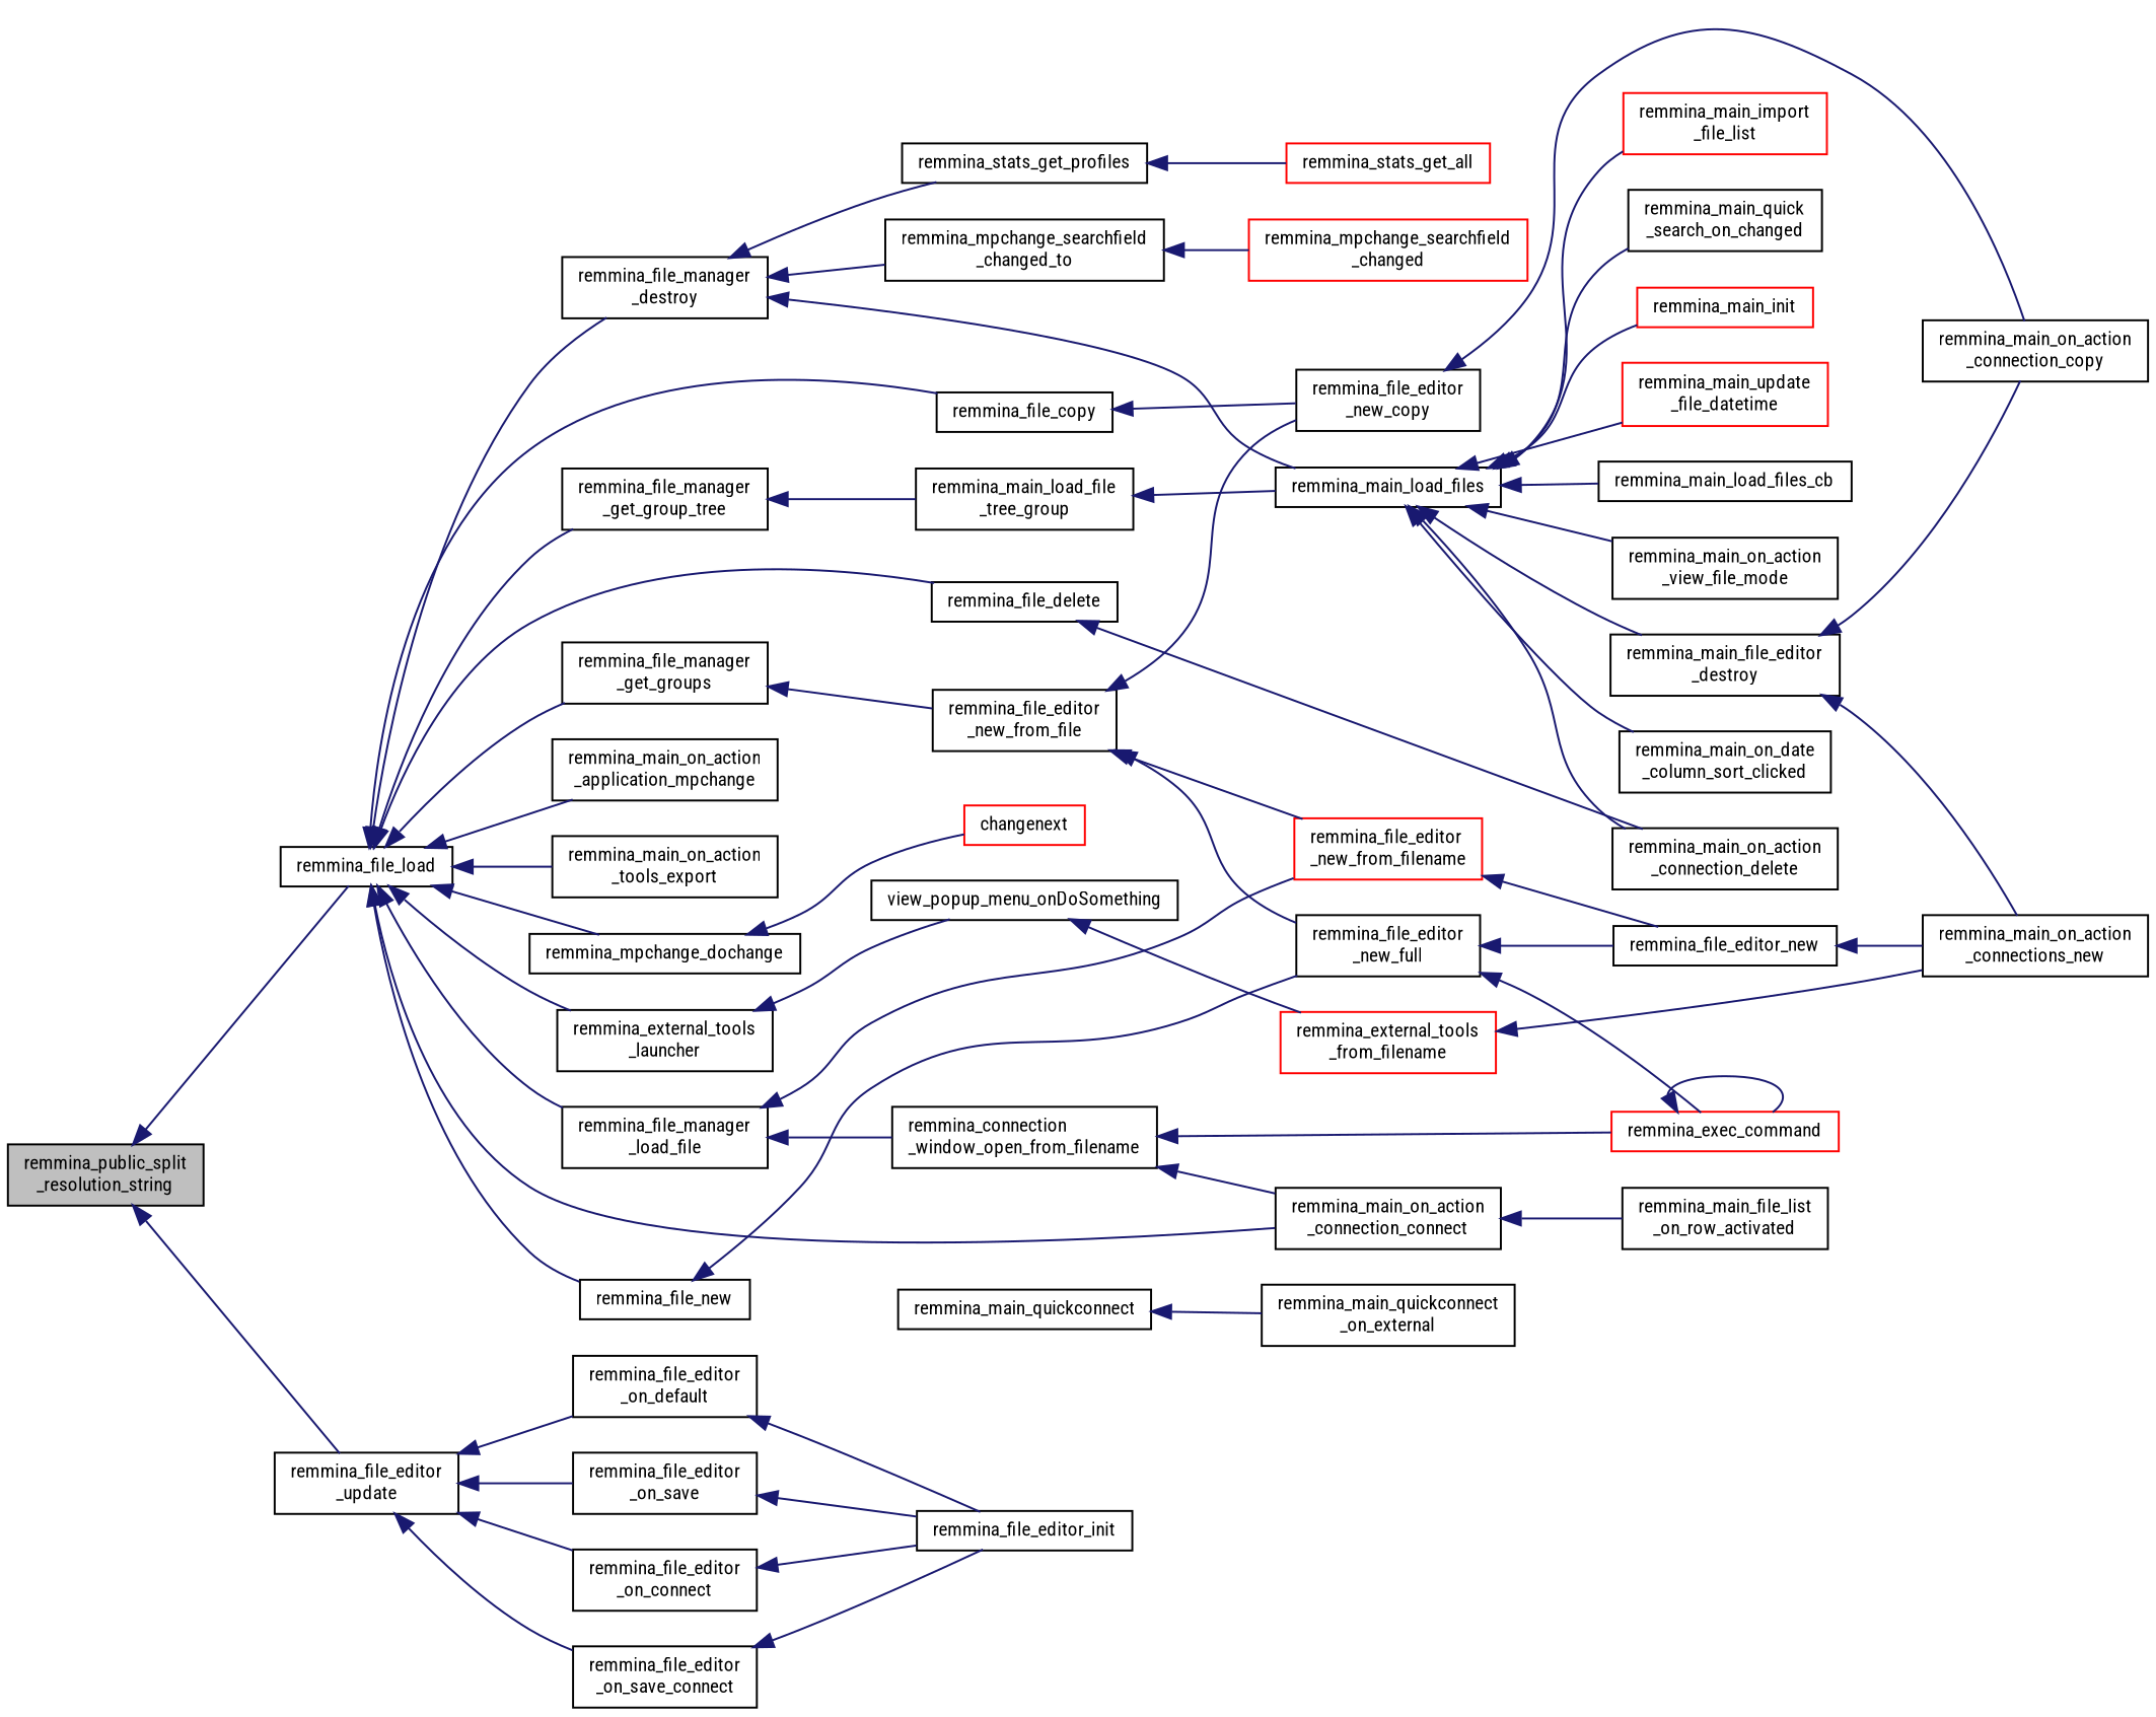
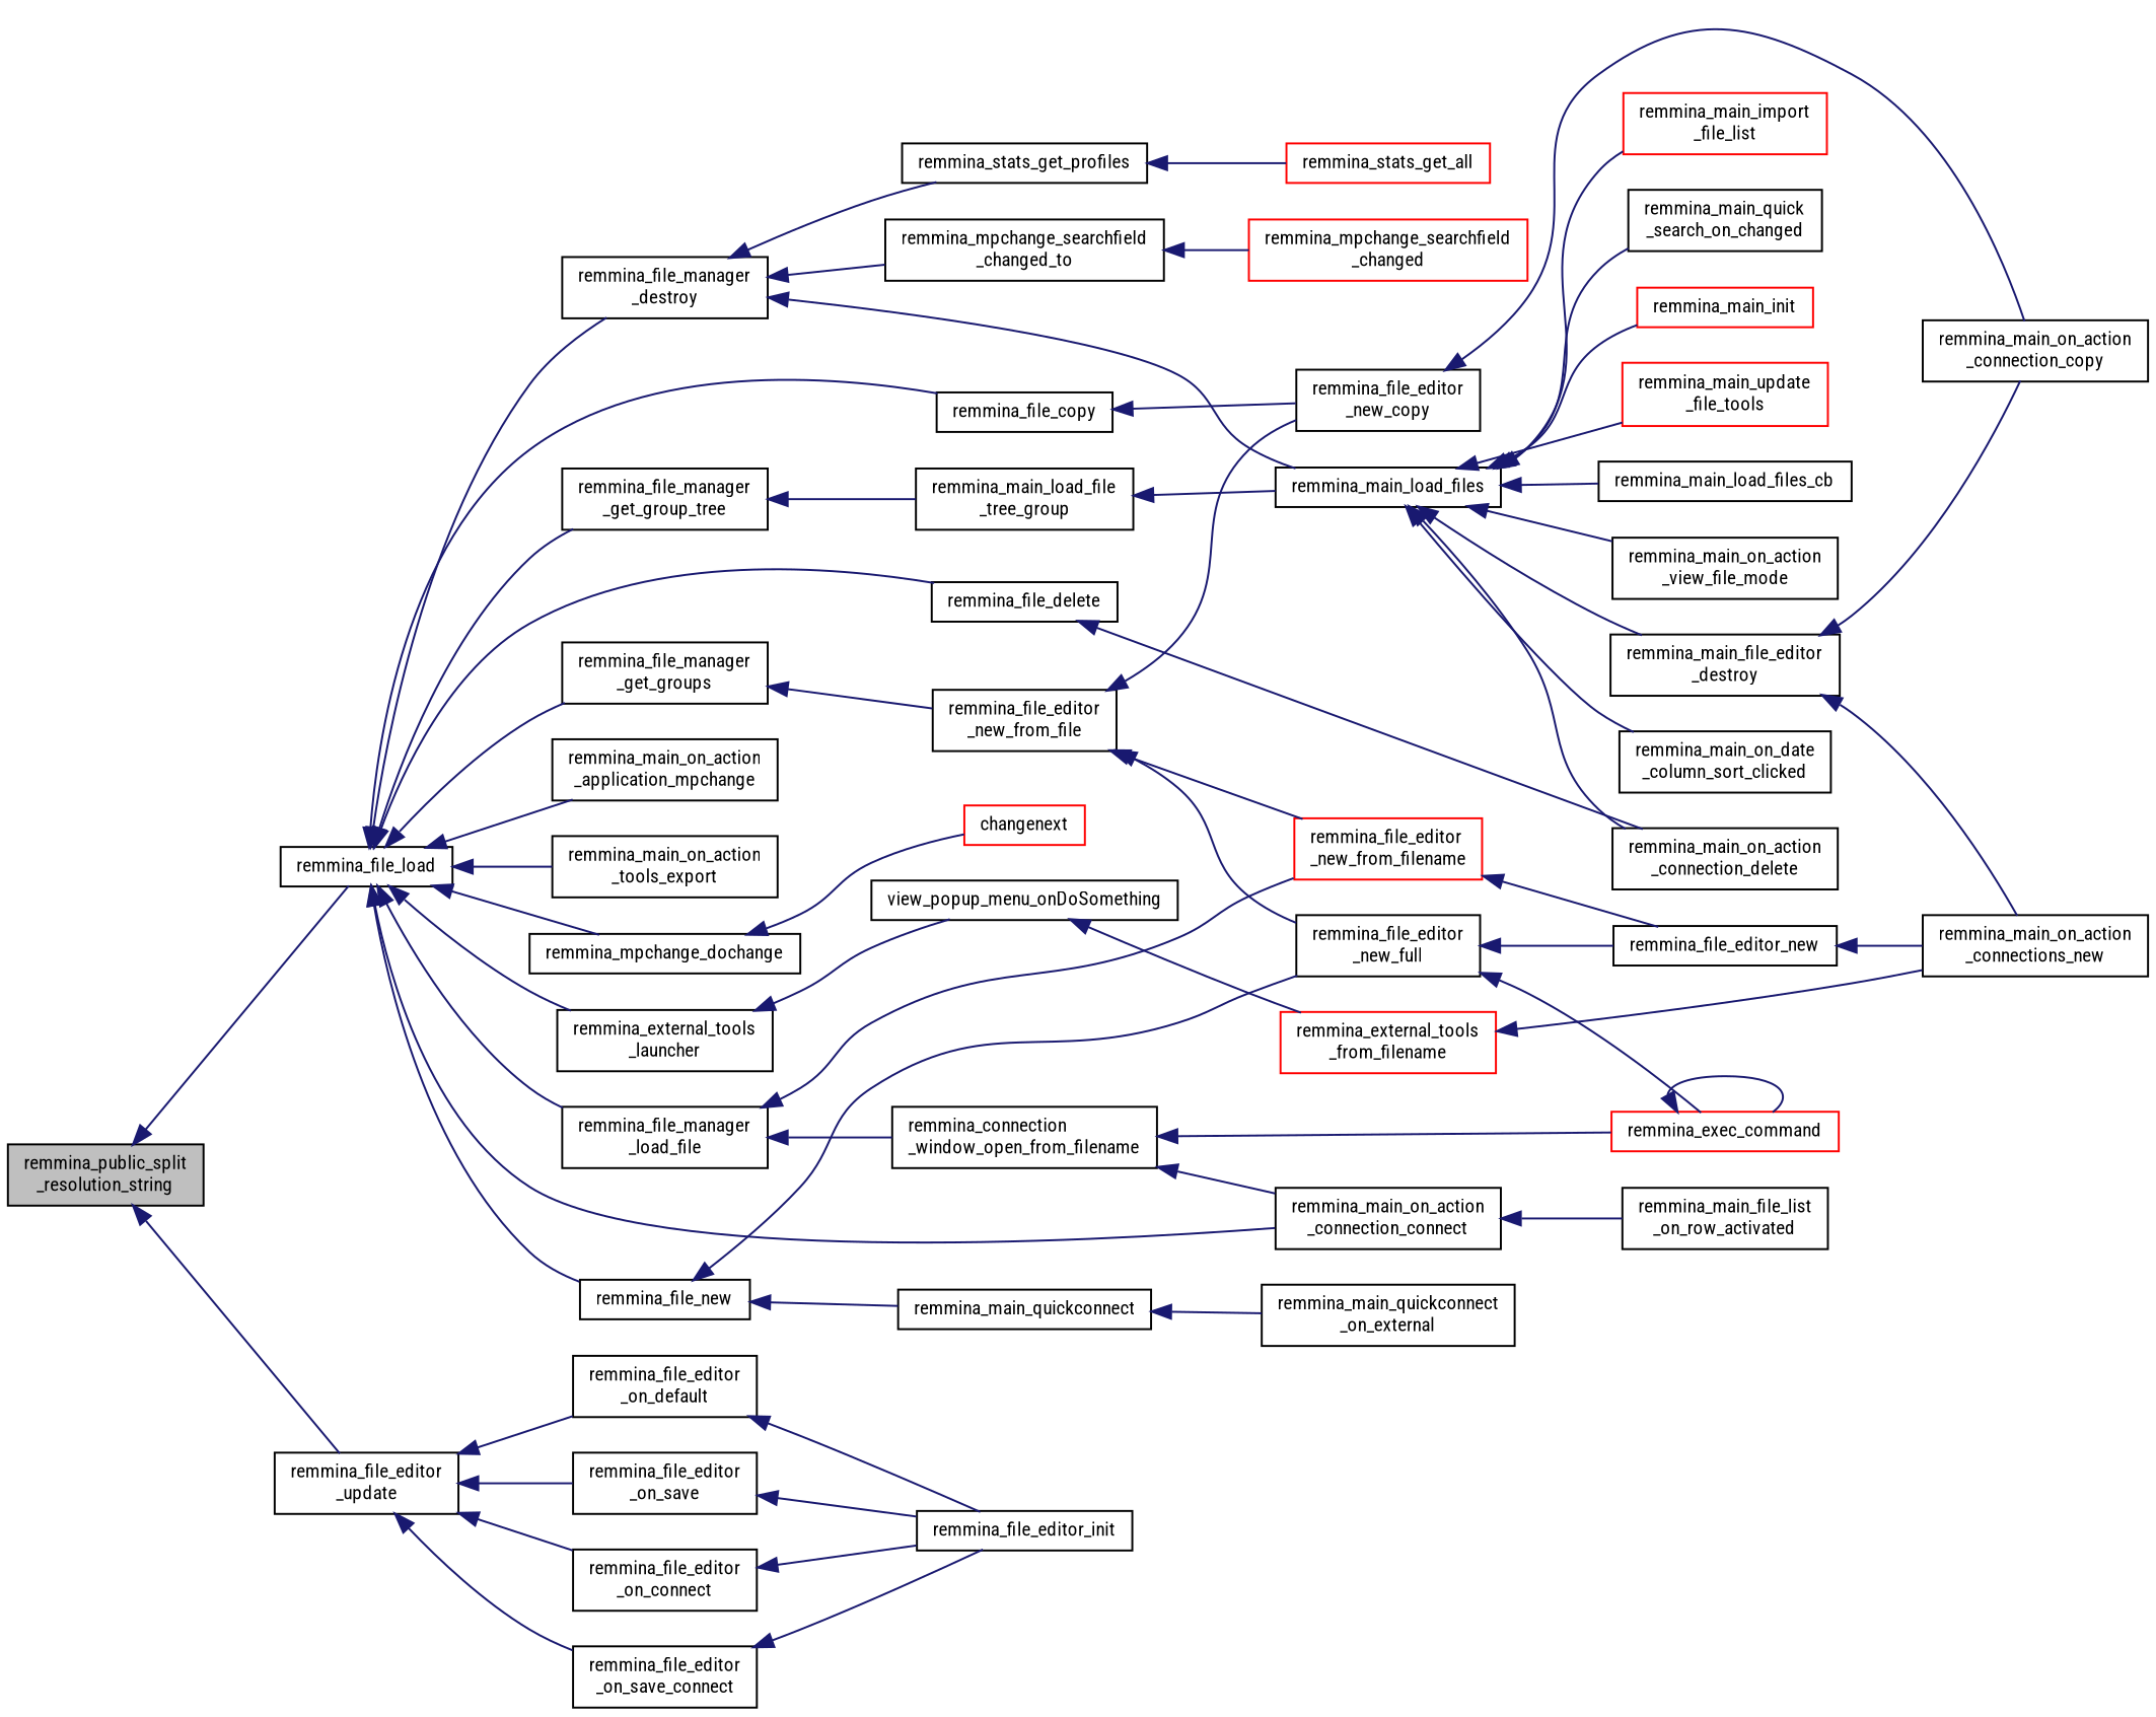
  digraph {
    fontname="Roboto Condensed"
    rankdir=LR
    node [color=black fillcolor=white fontname="Roboto Condensed" fontsize=10 shape=record style=filled]
    edge [color=midnightblue dir=back fontname="Roboto Condensed" fontsize=10 labelfontname=Helvetica labelfontsize=10 style=solid]
    n1 [fillcolor=grey75 fontcolor=black height=0.2 label="remmina_public_split\l_resolution_string" width=0.4]
    n2 [height=0.2 label=remmina_file_load width=0.4]
    n3 [height=0.2 label="remmina_file_editor\l_update" width=0.4]
    n4 [height=0.2 label="remmina_external_tools\l_launcher" width=0.4]
    n5 [height=0.2 label=remmina_file_new width=0.4]
    n6 [height=0.2 label=remmina_file_copy width=0.4]
    n7 [height=0.2 label=remmina_file_delete width=0.4]
    n8 [height=0.2 label="remmina_file_manager\l_destroy" width=0.4]
    n9 [height=0.2 label="remmina_file_manager\l_get_groups" width=0.4]
    n10 [height=0.2 label="remmina_file_manager\l_get_group_tree" width=0.4]
    n11 [height=0.2 label="remmina_file_manager\l_load_file" width=0.4]
    n12 [height=0.2 label="remmina_main_on_action\l_connection_connect" width=0.4]
    n13 [height=0.2 label="remmina_main_on_action\l_application_mpchange" width=0.4]
    n14 [height=0.2 label="remmina_main_on_action\l_tools_export" width=0.4]
    n15 [height=0.2 label=remmina_mpchange_dochange width=0.4]
    n16 [height=0.2 label="remmina_file_editor\l_on_default" width=0.4]
    n17 [height=0.2 label="remmina_file_editor\l_on_save" width=0.4]
    n18 [height=0.2 label="remmina_file_editor\l_on_connect" width=0.4]
    n19 [height=0.2 label="remmina_file_editor\l_on_save_connect" width=0.4]
    n20 [height=0.2 label=view_popup_menu_onDoSomething width=0.4]
    n21 [height=0.2 label="remmina_file_editor\l_new_full" width=0.4]
    n22 [height=0.2 label=remmina_main_quickconnect width=0.4]
    n23 [height=0.2 label="remmina_file_editor\l_new_copy" width=0.4]
    n24 [height=0.2 label="remmina_main_on_action\l_connection_delete" width=0.4]
    n25 [height=0.2 label=remmina_main_load_files width=0.4]
    n26 [height=0.2 label="remmina_mpchange_searchfield\l_changed_to" width=0.4]
    n27 [height=0.2 label=remmina_stats_get_profiles width=0.4]
    n28 [height=0.2 label="remmina_file_editor\l_new_from_file" width=0.4]
    n29 [height=0.2 label="remmina_main_load_file\l_tree_group" width=0.4]
    n30 [color=red height=0.2 label="remmina_file_editor\l_new_from_filename" width=0.4]
    n31 [height=0.2 label="remmina_connection\l_window_open_from_filename" width=0.4]
    n32 [height=0.2 label="remmina_main_file_list\l_on_row_activated" width=0.4]
    n33 [color=red height=0.2 label=changenext width=0.4]
    n34 [color=red height=0.2 label="remmina_external_tools\l_from_filename" width=0.4]
    n35 [height=0.2 label="remmina_main_on_action\l_connections_new" width=0.4]
    n36 [color=red height=0.2 label=remmina_exec_command width=0.4]
    n37 [height=0.2 label=remmina_file_editor_new width=0.4]
    n38 [height=0.2 label="remmina_main_quickconnect\l_on_external" width=0.4]
    n39 [height=0.2 label="remmina_main_on_action\l_connection_copy" width=0.4]
    n40 [height=0.2 label=remmina_main_load_files_cb width=0.4]
    n41 [height=0.2 label="remmina_main_file_editor\l_destroy" width=0.4]
    n42 [height=0.2 label="remmina_main_on_action\l_view_file_mode" width=0.4]
    n43 [height=0.2 label="remmina_main_on_date\l_column_sort_clicked" width=0.4]
    n44 [color=red height=0.2 label="remmina_main_import\l_file_list" width=0.4]
    n45 [height=0.2 label="remmina_main_quick\l_search_on_changed" width=0.4]
    n46 [color=red height=0.2 label=remmina_main_init width=0.4]
-   n47 [color=red height=0.2 label="remmina_main_update\l_file_datetime" width=0.4]
+   n47 [color=red height=0.2 label="remmina_main_update\l_file_tools" width=0.4]
    n48 [color=red height=0.2 label="remmina_mpchange_searchfield\l_changed" width=0.4]
    n49 [color=red height=0.2 label=remmina_stats_get_all width=0.4]
    n50 [height=0.2 label=remmina_file_editor_init width=0.4]
    n1 -> n2
    n1 -> n3
    n2 -> n4
    n2 -> n5
    n2 -> n6
    n2 -> n7
    n2 -> n8
    n2 -> n9
    n2 -> n10
    n2 -> n11
    n2 -> n12
    n2 -> n13
    n2 -> n14
    n2 -> n15
    n3 -> n16
    n3 -> n17
    n3 -> n18
    n3 -> n19
    n4 -> n20
    n5 -> n21
+   n5 -> n22
    n6 -> n23
    n7 -> n24
    n8 -> n25
    n8 -> n26
    n8 -> n27
    n9 -> n28
    n10 -> n29
    n11 -> n30
    n11 -> n31
    n12 -> n32
    n15 -> n33
    n16 -> n50
    n17 -> n50
    n18 -> n50
    n19 -> n50
    n20 -> n34
    n21 -> n36
    n21 -> n37
    n22 -> n38
    n23 -> n39
    n25 -> n24
    n25 -> n40
    n25 -> n41
    n25 -> n42
    n25 -> n43
    n25 -> n44
    n25 -> n45
    n25 -> n46
    n25 -> n47
    n26 -> n48
    n27 -> n49
    n28 -> n21
    n28 -> n23
    n28 -> n30
    n29 -> n25
    n30 -> n37
    n31 -> n12
    n31 -> n36
    n34 -> n35
    n36 -> n36
    n37 -> n35
    n41 -> n35
    n41 -> n39
  }
